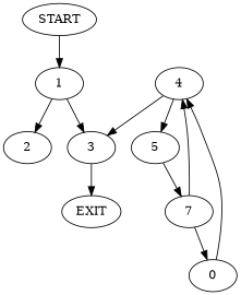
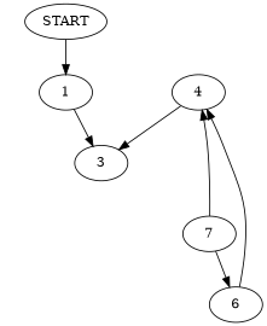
  digraph {
    n1 [label=START]
    1
-   2
    3
-   n5 [label=EXIT]
    4
-   5
    7
-   6 [label=0]
+   6
    n1 -> 1
-   1 -> 2
    1 -> 3
-   3 -> n5
    4 -> 3
-   4 -> 5
-   5 -> 7
    7 -> 4
    7 -> 6
    6 -> 4
  }
